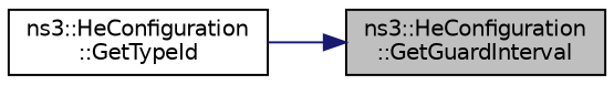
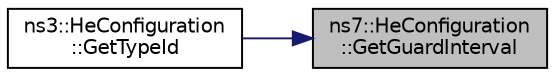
  digraph {
    rankdir=RL
    node [color=black fontname=Helvetica fontsize=10 shape=record style=filled]
-   n1 [fillcolor=grey75 fontcolor=black height=0.2 label="ns3::HeConfiguration\l::GetGuardInterval" width=0.4]
+   n1 [fillcolor=grey75 fontcolor=black height=0.2 label="ns7::HeConfiguration\l::GetGuardInterval" width=0.4]
    n2 [fillcolor=white height=0.2 label="ns3::HeConfiguration\l::GetTypeId" width=0.4]
    n1 -> n2 [color=midnightblue dir=back fontname=Helvetica fontsize=10 labelfontname=Helvetica labelfontsize=10 style=solid]
  }
